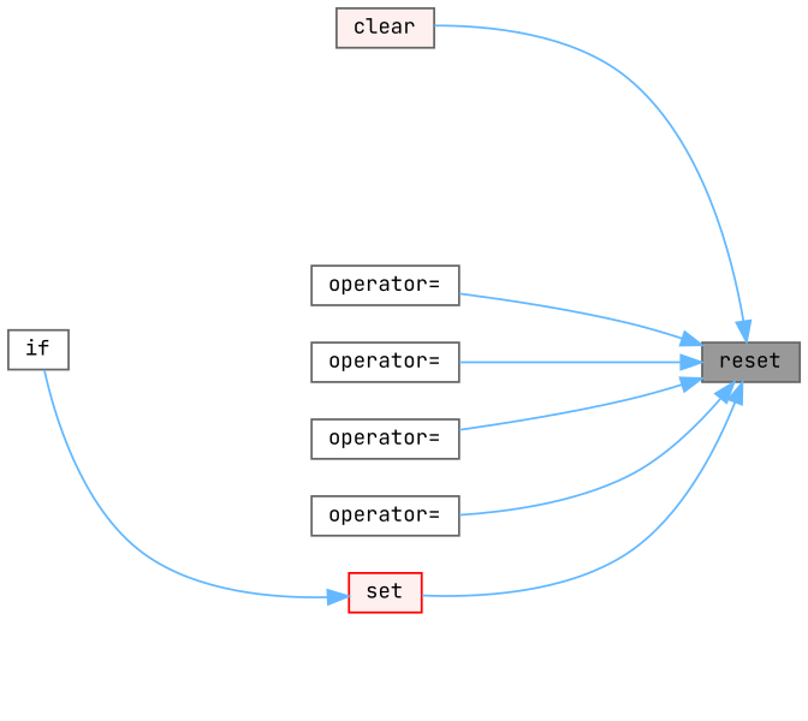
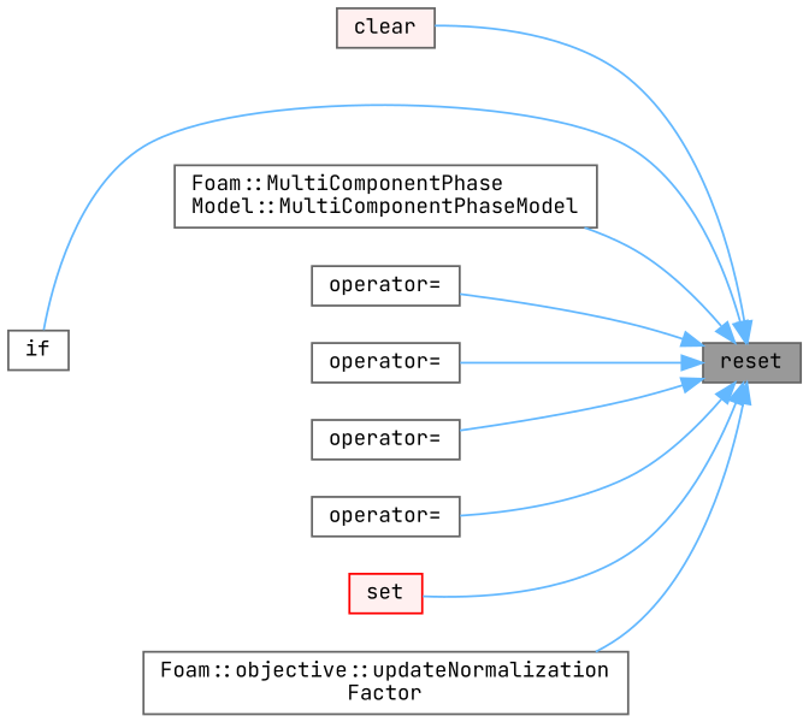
  digraph {
    fontname="JetBrains Mono"
    rankdir=RL
    node [color=grey40 fillcolor=white fontname="JetBrains Mono" fontsize=10 shape=box style=filled]
    edge [color=steelblue1 dir=back fontname="JetBrains Mono" fontsize=10 labelfontname=Helvetica labelfontsize=10 style=solid]
    n1 [color=gray40 fillcolor=grey60 fontcolor=black height=0.2 label=reset width=0.4]
    n2 [fillcolor="#FFF0F0" height=0.2 label=clear width=0.4]
    n3 [height=0.2 label=if width=0.4]
+   n4 [height=0.2 label="Foam::MultiComponentPhase\lModel::MultiComponentPhaseModel" width=0.4]
    n5 [height=0.2 label="operator=" width=0.4]
    n6 [height=0.2 label="operator=" width=0.4]
    n7 [height=0.2 label="operator=" width=0.4]
    n8 [height=0.2 label="operator=" width=0.4]
    n9 [color=red fillcolor="#FFF0F0" height=0.2 label=set width=0.4]
+   n10 [height=0.2 label="Foam::objective::updateNormalization\lFactor" width=0.4]
    n1 -> n2
-   n9 -> n3
+   n1 -> n3
+   n1 -> n4
    n1 -> n5
    n1 -> n6
    n1 -> n7
    n1 -> n8
    n1 -> n9
+   n1 -> n10
  }
